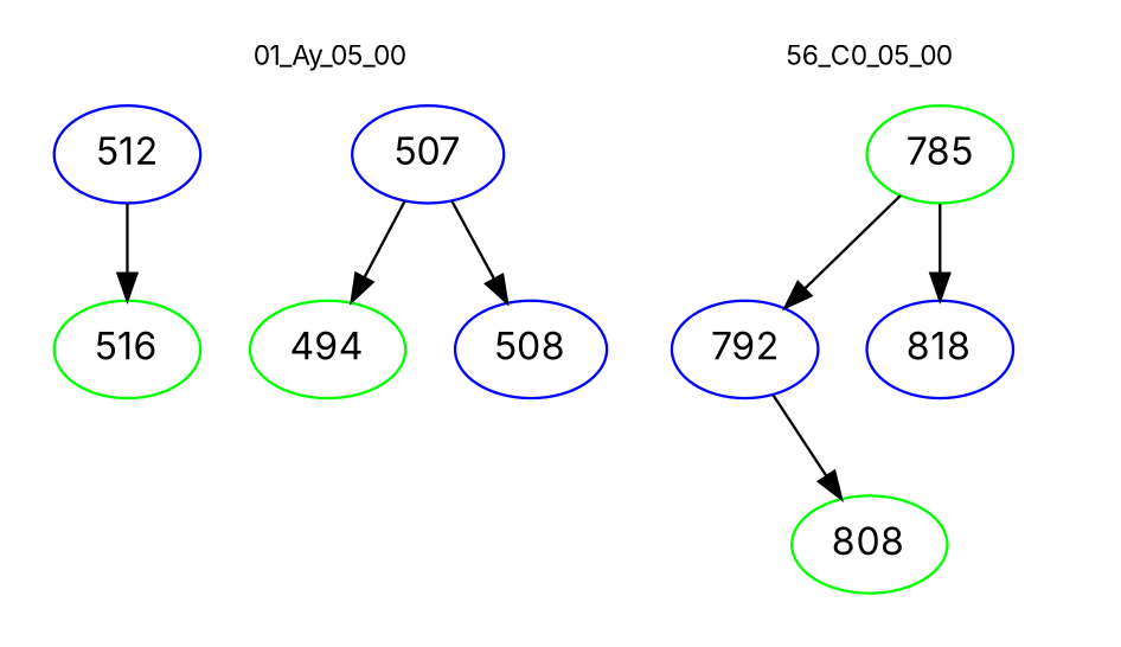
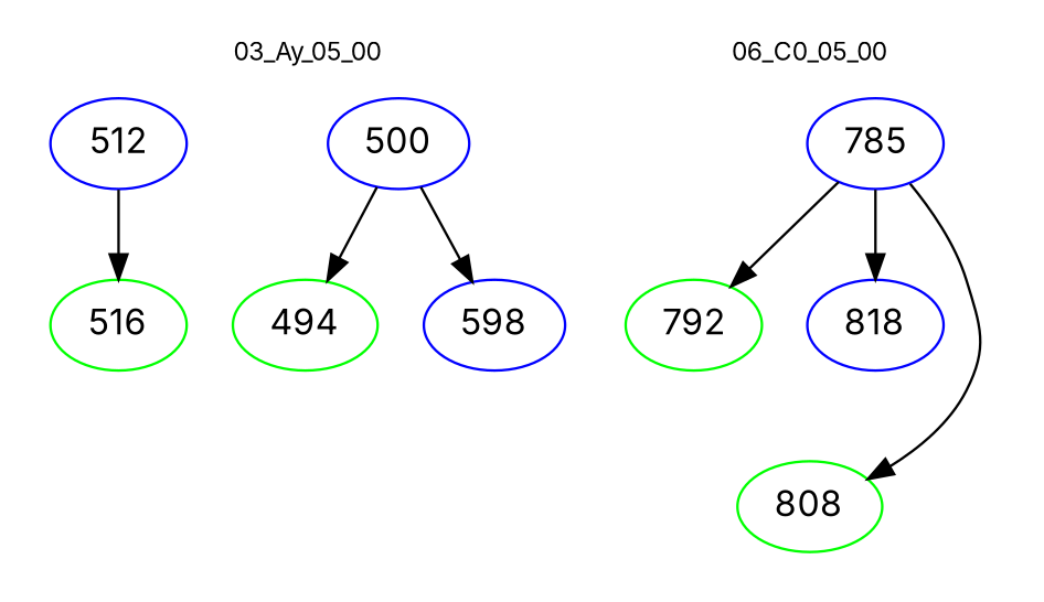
  digraph {
    fontname=Inter
    node [color=blue fontname=Inter]
    edge [color=black fontname=Inter]
-   n1 [label=507]
+   n1 [label=500]
    n2 [color=green label=494]
    n3 [label=512]
-   n4 [label=508]
+   n4 [label=598]
    n5 [color=green label=516]
-   n6 [color=green label=785]
-   n7 [label=792]
+   n6 [label=785]
+   n7 [color=green label=792]
    n8 [label=818]
    n9 [color=green label=808]
    subgraph cluster_1 {
      color=white
      fontsize=10
-     label="01_Ay_05_00"
+     label="03_Ay_05_00"
      n1
      n2
      n3
      n4
      n5
    }
    subgraph cluster_2 {
      color=white
      fontsize=10
-     label="56_C0_05_00"
+     label="06_C0_05_00"
      n6
      n7
      n8
      n9
    }
    n1 -> n2
    n1 -> n4
    n3 -> n5
    n6 -> n7
    n6 -> n8
-   n7 -> n9
+   n6 -> n9
  }
